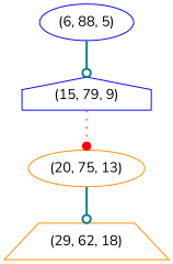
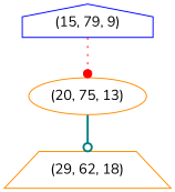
  digraph {
    fontname=Nunito
    node [color=blue fontname=Nunito shape=ellipse]
    edge [arrowhead=odot color=teal fontname=Nunito style=bold]
    "(15, 79, 9)" [shape=house]
-   "(6, 88, 5)"
    "(20, 75, 13)" [color=darkorange]
    n4 [color=darkorange label="(29, 62, 18)" shape=trapezium]
    "(15, 79, 9)" -> "(20, 75, 13)" [arrowhead=dot color=red style=dotted]
-   "(6, 88, 5)" -> "(15, 79, 9)"
    "(20, 75, 13)" -> n4
  }
